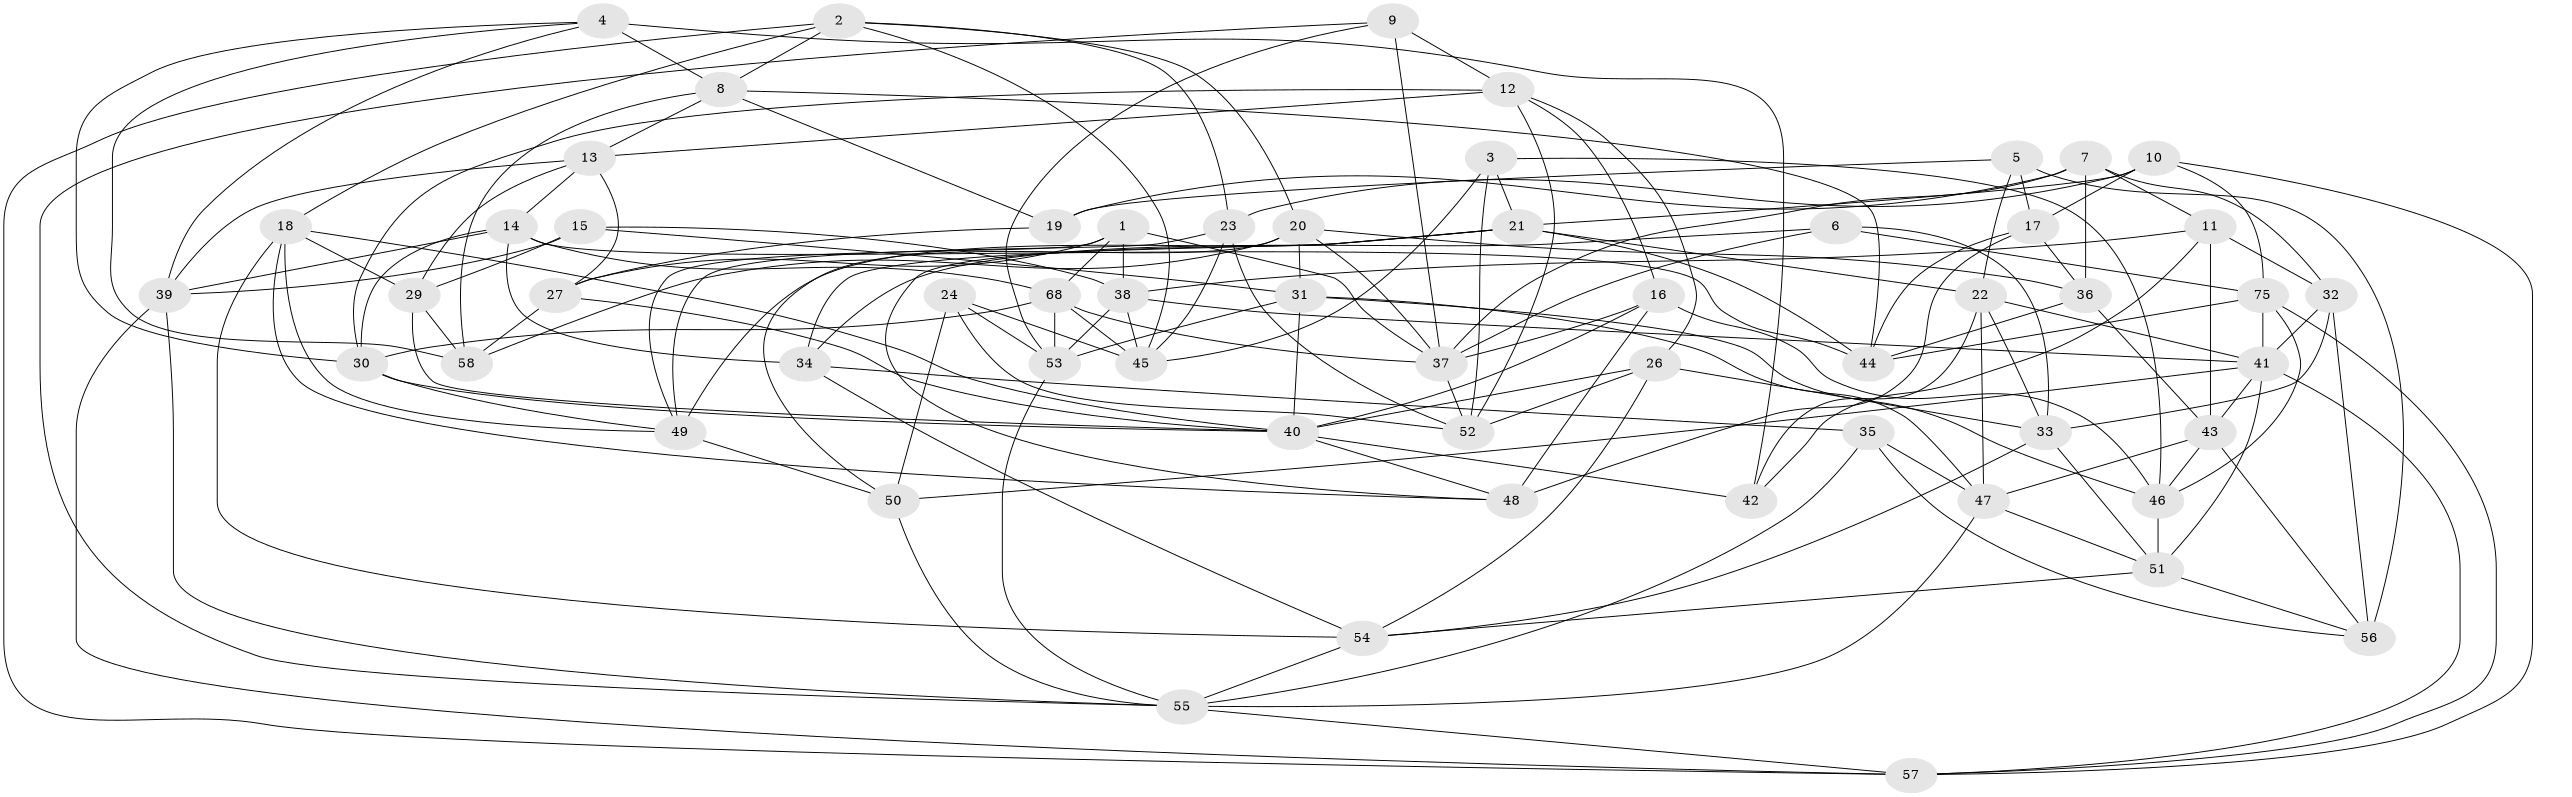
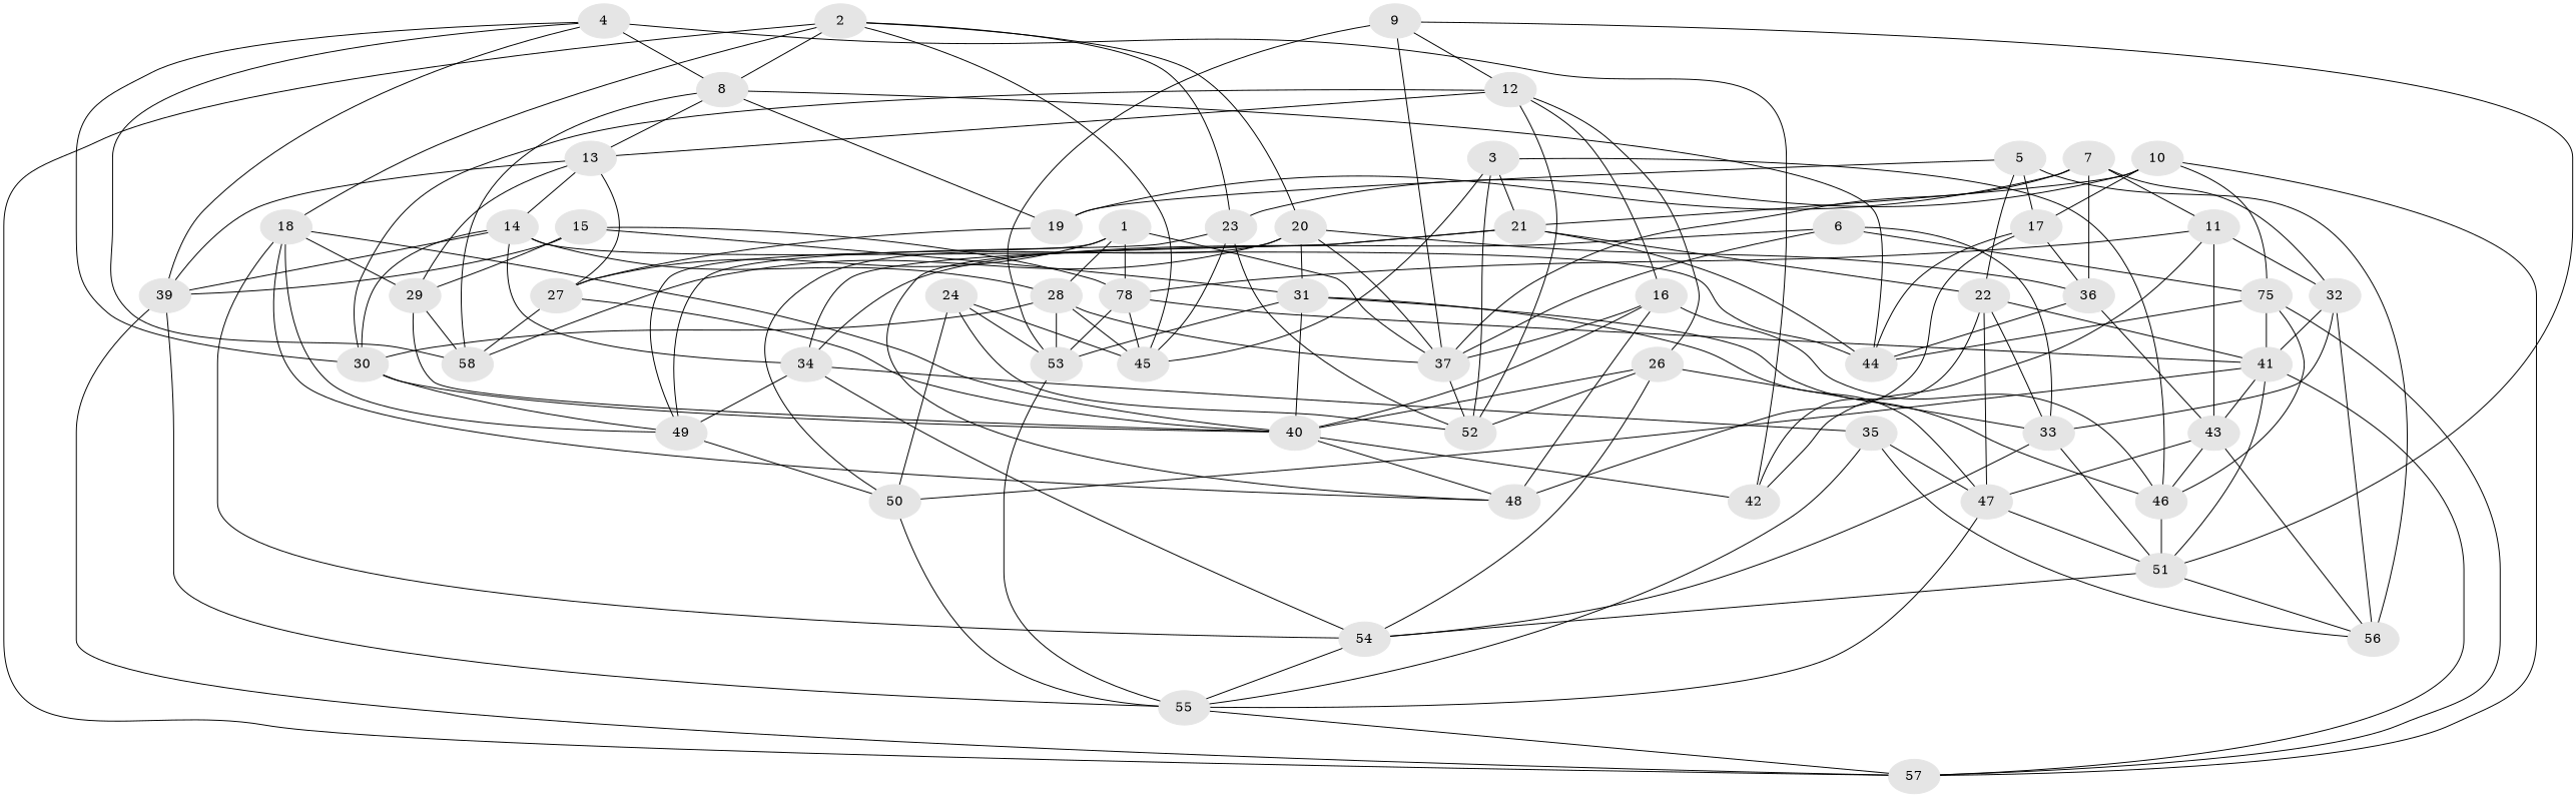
  graph {
    node [color=gray90 style=filled]
    edge [weight=1.0]
    1
    27
-   28 [label=68]
+   28
    37
-   38
+   38 [label=78]
    49
    58
    40
    45
    30
    53
    52
    41
    50
    2
    8
    18
    20
    23
    57
    19
    13
    44
    48
    29
    54
    36
    31
    3
    21
    46
    22
    34
    51
    4
    39
    42
    55
    5
    17
    56
    33
    47
    6
    n45 [label=75]
    35
    7
    11
    32
    43
    14
    9
    12
    16
    26
    10
    15
    24
    1 -- 27 [weight=2.0]
    1 -- 28
    1 -- 37
    1 -- 38
    1 -- 49
    27 -- 58
    27 -- 40
    28 -- 37
    28 -- 45
    28 -- 30
    28 -- 53
    37 -- 52
    38 -- 45
    38 -- 53
    38 -- 41
    49 -- 50
    40 -- 48
    40 -- 42
    30 -- 49
    30 -- 40
    53 -- 55
    41 -- 50
    41 -- 57
    41 -- 51
    41 -- 43
    50 -- 55
    2 -- 45
    2 -- 8
    2 -- 18
    2 -- 20
    2 -- 23
    2 -- 57
    8 -- 58
    8 -- 19
    8 -- 13
    8 -- 44
    18 -- 49
    18 -- 40
    18 -- 48
    18 -- 29
    18 -- 54
    20 -- 37
    20 -- 58
    20 -- 50
    20 -- 36
    20 -- 31
    23 -- 49
    23 -- 45
    23 -- 52
    19 -- 27
    13 -- 27
    13 -- 29
    13 -- 39
    13 -- 14
    29 -- 58 [weight=2.0]
    29 -- 40
    54 -- 55
    36 -- 44
    36 -- 43
    31 -- 40
    31 -- 53
    31 -- 46
    31 -- 47
    3 -- 45
    3 -- 52
    3 -- 21
    3 -- 46
    21 -- 44
    21 -- 48
    21 -- 22
    21 -- 34
    46 -- 51
    22 -- 41
    22 -- 42
    22 -- 33
    22 -- 47
-   21 -- 49
+   34 -- 49
    34 -- 54
    34 -- 35
    51 -- 54
    51 -- 56
    4 -- 58
    4 -- 30
    4 -- 8
    4 -- 39
    4 -- 42 [weight=2.0]
    39 -- 57
    39 -- 55
    55 -- 57
    5 -- 19
    5 -- 22
    5 -- 17
    5 -- 56 [weight=2.0]
    17 -- 44
    17 -- 48
    17 -- 36
    33 -- 54
    33 -- 51
    47 -- 51
    47 -- 55
    6 -- 37
    6 -- 34
    6 -- 33
    6 -- n45
    n45 -- 41
    n45 -- 57
    n45 -- 44
    n45 -- 46
    35 -- 55
    35 -- 56
    35 -- 47
    7 -- 37
    7 -- 19
    7 -- 36
    7 -- 11
    7 -- 32 [weight=2.0]
    11 -- 38
    11 -- 42 [weight=2.0]
    11 -- 32
    11 -- 43
    32 -- 41
    32 -- 56
    32 -- 33
    43 -- 46
    43 -- 56
    43 -- 47
    14 -- 28
    14 -- 30
    14 -- 44
    14 -- 34
    14 -- 39
    9 -- 37
    9 -- 53
-   9 -- 55
+   9 -- 51
    9 -- 12
    12 -- 30
    12 -- 52
    12 -- 13
    12 -- 16
    12 -- 26
    16 -- 37
    16 -- 40
    16 -- 48 [weight=2.0]
    16 -- 46
    26 -- 40 [weight=2.0]
    26 -- 52
    26 -- 54
    26 -- 33
    10 -- 23 [weight=2.0]
    10 -- 57
    10 -- 21
    10 -- 17
    10 -- n45
    15 -- 38
    15 -- 29
    15 -- 31
    15 -- 39
    24 -- 45
    24 -- 53
    24 -- 52
    24 -- 50
  }
